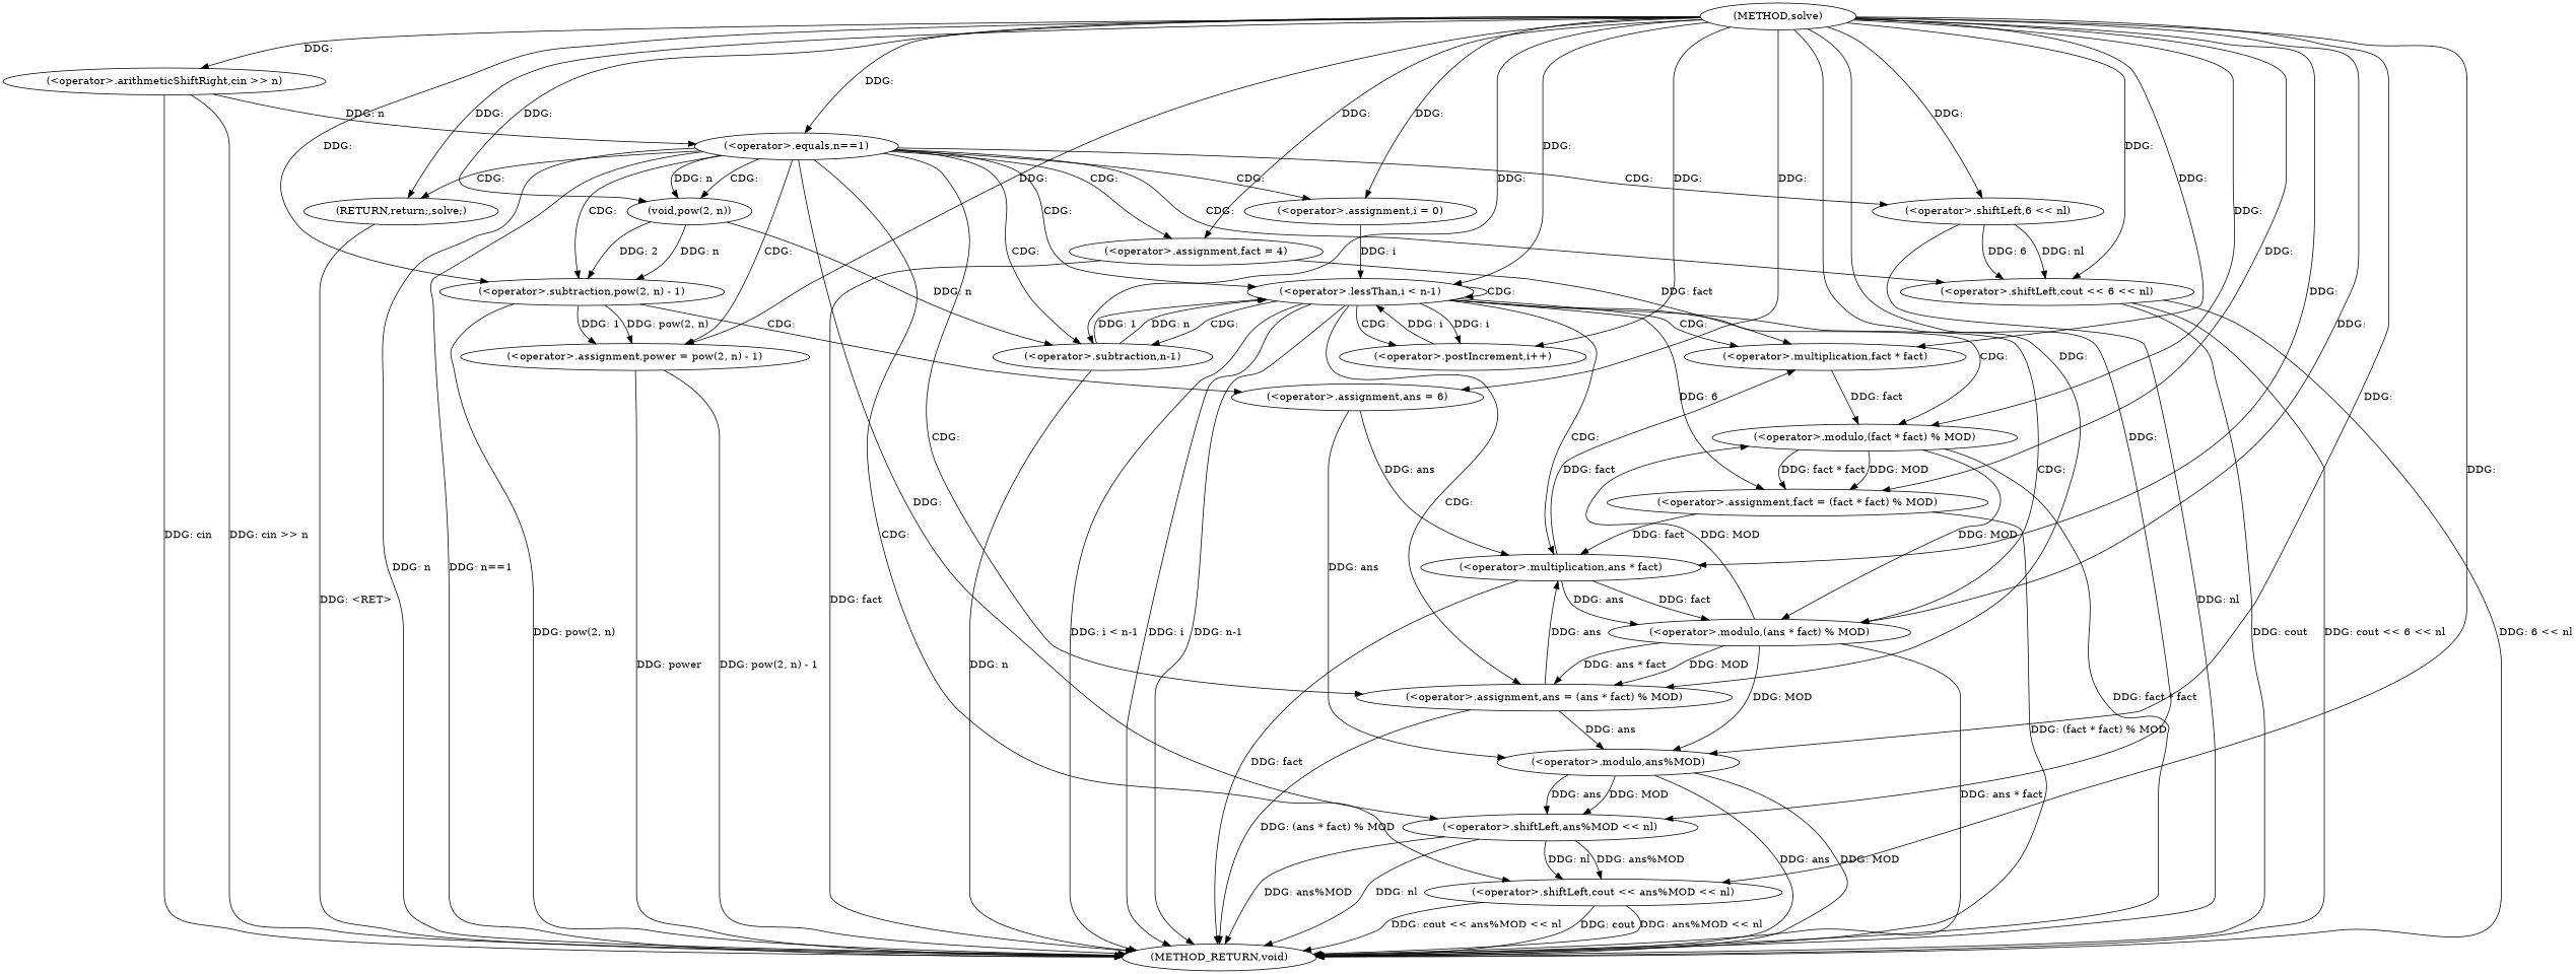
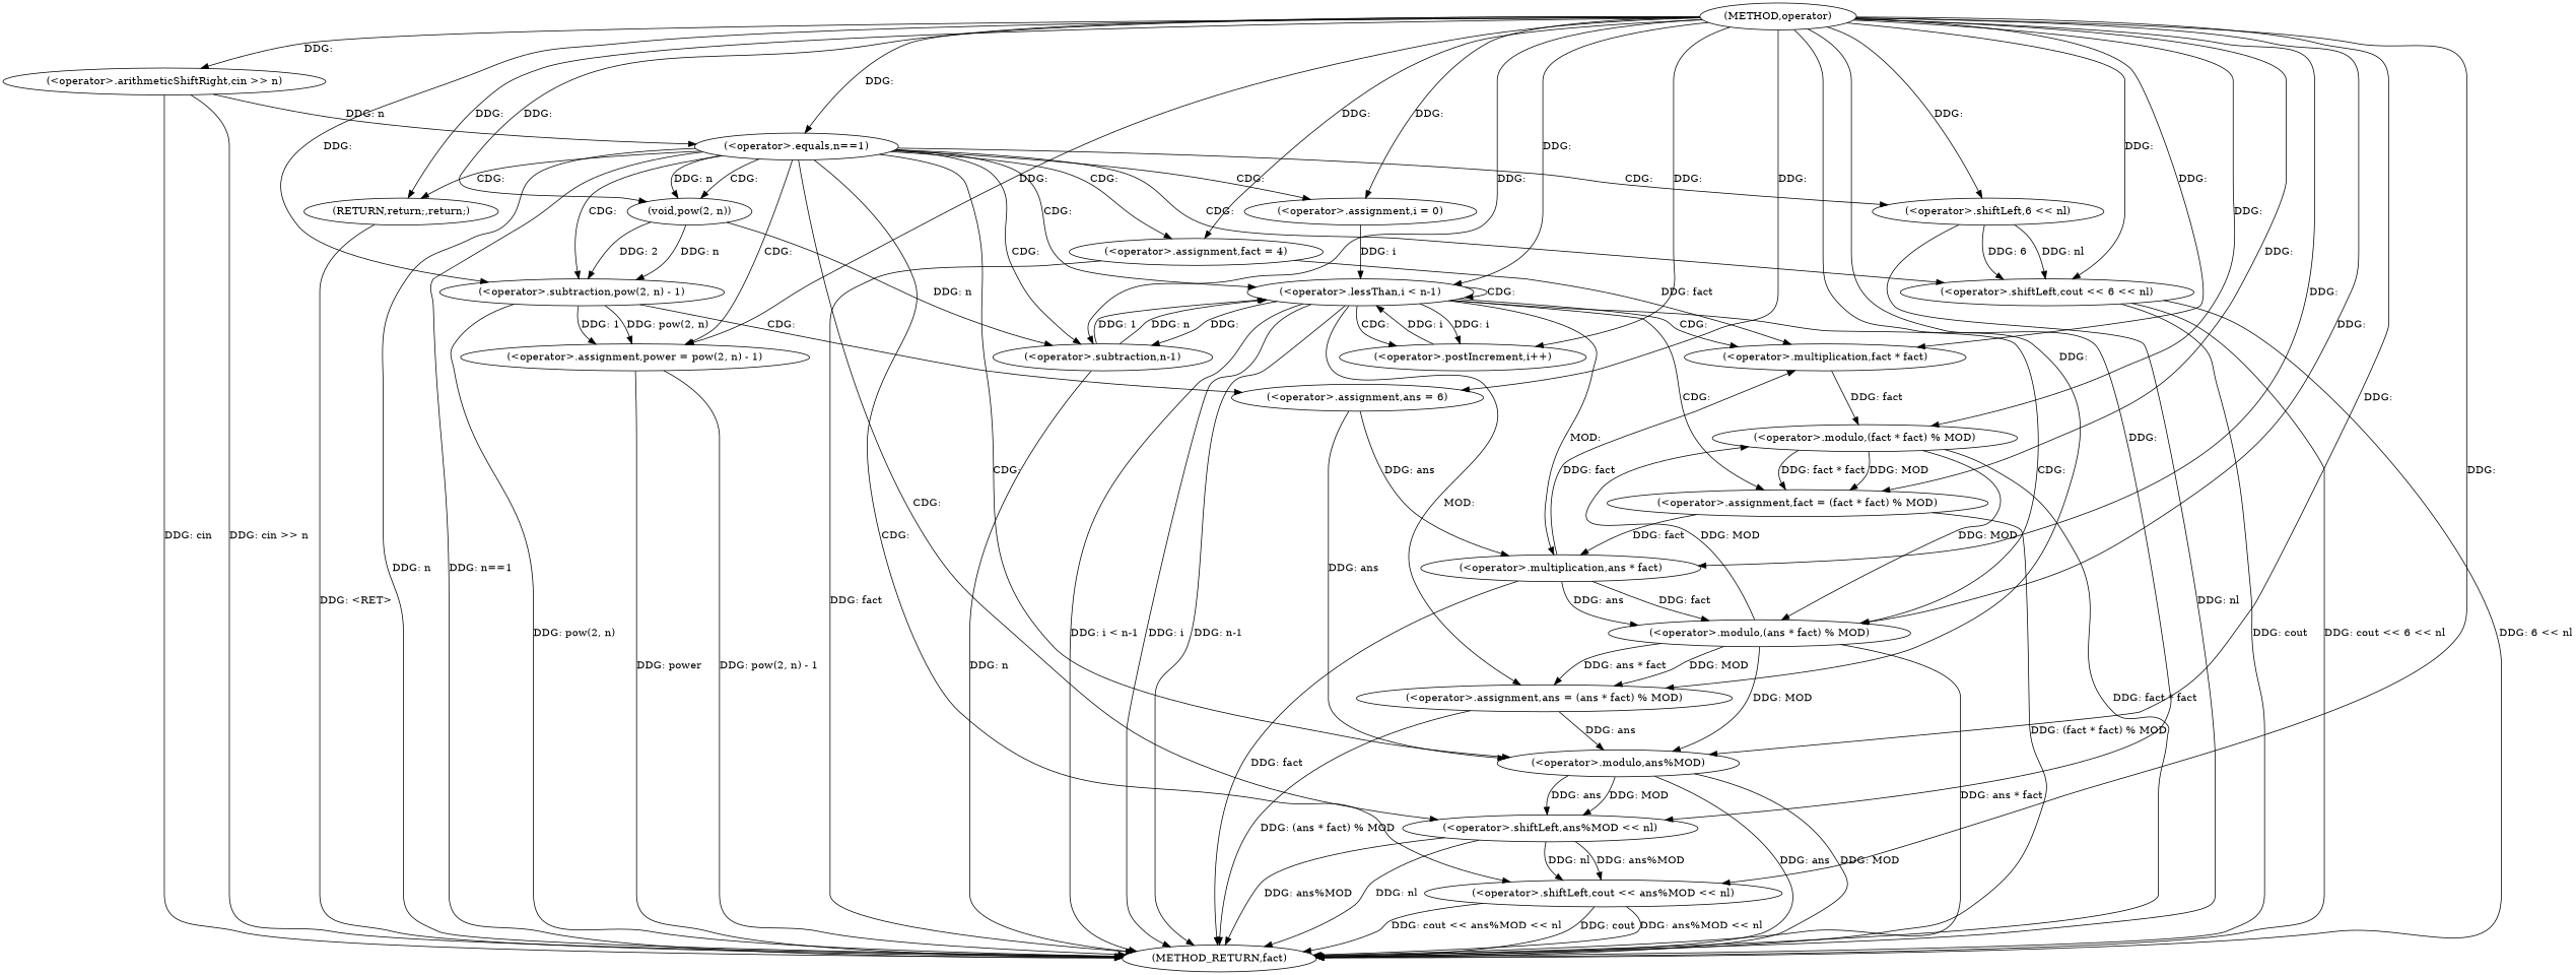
  digraph {
-   n1 [label="(METHOD,solve)"]
+   n1 [label="(METHOD,operator)"]
    n2 [label="(<operator>.arithmeticShiftRight,cin >> n)"]
    n3 [label="(<operator>.assignment,power = pow(2, n) - 1)"]
    n4 [label="(<operator>.assignment,fact = 4)"]
    n5 [label="(<operator>.assignment,ans = 6)"]
    n6 [label="(<operator>.shiftLeft,cout << ans%MOD << nl)"]
    n7 [label="(<operator>.equals,n==1)"]
    n8 [label="(<operator>.assignment,i = 0)"]
    n9 [label="(<operator>.lessThan,i < n-1)"]
    n10 [label="(<operator>.postIncrement,i++)"]
    n11 [label="(<operator>.shiftLeft,cout << 6 << nl)"]
-   n12 [label="(RETURN,return;,solve;)"]
+   n12 [label="(RETURN,return;,return;)"]
    n13 [label="(<operator>.subtraction,pow(2, n) - 1)"]
    n14 [label="(<operator>.assignment,fact = (fact * fact) % MOD)"]
    n15 [label="(<operator>.assignment,ans = (ans * fact) % MOD)"]
    n16 [label="(<operator>.shiftLeft,ans%MOD << nl)"]
    n17 [label="(void,pow(2, n))"]
    n18 [label="(<operator>.subtraction,n-1)"]
    n19 [label="(<operator>.modulo,ans%MOD)"]
    n20 [label="(<operator>.shiftLeft,6 << nl)"]
    n21 [label="(<operator>.modulo,(fact * fact) % MOD)"]
    n22 [label="(<operator>.modulo,(ans * fact) % MOD)"]
    n23 [label="(<operator>.multiplication,fact * fact)"]
    n24 [label="(<operator>.multiplication,ans * fact)"]
-   n25 [label="(METHOD_RETURN,void)"]
+   n25 [label="(METHOD_RETURN,fact)"]
    n1 -> n2 [label="DDG: "]
    n1 -> n3 [label="DDG: "]
    n1 -> n4 [label="DDG: "]
    n1 -> n5 [label="DDG: "]
    n1 -> n6 [label="DDG: "]
    n1 -> n7 [label="DDG: "]
    n1 -> n8 [label="DDG: "]
    n1 -> n9 [label="DDG: "]
    n1 -> n10 [label="DDG: "]
    n1 -> n11 [label="DDG: "]
    n1 -> n12 [label="DDG: "]
    n1 -> n13 [label="DDG: "]
    n1 -> n14 [label="DDG: "]
    n1 -> n15 [label="DDG: "]
    n1 -> n16 [label="DDG: "]
    n1 -> n17 [label="DDG: "]
    n1 -> n18 [label="DDG: "]
    n1 -> n19 [label="DDG: "]
    n1 -> n20 [label="DDG: "]
    n1 -> n21 [label="DDG: "]
    n1 -> n22 [label="DDG: "]
    n1 -> n23 [label="DDG: "]
    n1 -> n24 [label="DDG: "]
    n2 -> n7 [label="DDG: n"]
    n2 -> n25 [label="DDG: cin >> n"]
    n2 -> n25 [label="DDG: cin"]
    n3 -> n25 [label="DDG: power"]
    n3 -> n25 [label="DDG: pow(2, n) - 1"]
    n4 -> n23 [label="DDG: fact"]
    n4 -> n25 [label="DDG: fact"]
    n5 -> n19 [label="DDG: ans"]
    n5 -> n24 [label="DDG: ans"]
    n6 -> n25 [label="DDG: cout"]
    n6 -> n25 [label="DDG: ans%MOD << nl"]
    n6 -> n25 [label="DDG: cout << ans%MOD << nl"]
    n7 -> n3 [label="CDG: "]
    n7 -> n4 [label="CDG: "]
    n7 -> n6 [label="CDG: "]
    n7 -> n8 [label="CDG: "]
    n7 -> n9 [label="CDG: "]
    n7 -> n11 [label="CDG: "]
    n7 -> n12 [label="CDG: "]
    n7 -> n13 [label="CDG: "]
-   n7 -> n16 [label="DDG: "]
+   n7 -> n16 [label="CDG: "]
    n7 -> n17 [label="DDG: n"]
    n7 -> n17 [label="CDG: "]
    n7 -> n18 [label="CDG: "]
-   n7 -> n15 [label="CDG: "]
+   n7 -> n19 [label="CDG: "]
    n7 -> n20 [label="CDG: "]
    n7 -> n25 [label="DDG: n"]
    n7 -> n25 [label="DDG: n==1"]
    n8 -> n9 [label="DDG: i"]
    n9 -> n9 [label="CDG: "]
    n9 -> n10 [label="DDG: i"]
    n9 -> n10 [label="CDG: "]
-   n9 -> n14 [label="DDG: 6"]
-   n9 -> n15 [label="CDG: "]
-   n9 -> n18 [label="CDG: "]
-   n9 -> n21 [label="CDG: "]
+   n9 -> n14 [label="CDG: "]
+   n9 -> n15 [label="MOD: "]
+   n9 -> n18 [label="DDG: "]
    n9 -> n22 [label="CDG: "]
    n9 -> n23 [label="CDG: "]
-   n9 -> n24 [label="CDG: "]
+   n9 -> n24 [label="MOD: "]
    n9 -> n25 [label="DDG: i"]
    n9 -> n25 [label="DDG: n-1"]
    n9 -> n25 [label="DDG: i < n-1"]
    n10 -> n9 [label="DDG: i"]
    n11 -> n25 [label="DDG: cout"]
    n11 -> n25 [label="DDG: 6 << nl"]
    n11 -> n25 [label="DDG: cout << 6 << nl"]
    n12 -> n25 [label="DDG: <RET>"]
    n13 -> n3 [label="DDG: 1"]
    n13 -> n3 [label="DDG: pow(2, n)"]
    n13 -> n5 [label="CDG: "]
    n13 -> n25 [label="DDG: pow(2, n)"]
    n14 -> n24 [label="DDG: fact"]
    n14 -> n25 [label="DDG: (fact * fact) % MOD"]
    n15 -> n19 [label="DDG: ans"]
-   n15 -> n24 [label="DDG: ans"]
    n15 -> n25 [label="DDG: (ans * fact) % MOD"]
    n16 -> n6 [label="DDG: nl"]
    n16 -> n6 [label="DDG: ans%MOD"]
    n16 -> n25 [label="DDG: ans%MOD"]
    n16 -> n25 [label="DDG: nl"]
    n17 -> n13 [label="DDG: n"]
    n17 -> n13 [label="DDG: 2"]
    n17 -> n18 [label="DDG: n"]
    n18 -> n9 [label="DDG: 1"]
    n18 -> n9 [label="DDG: n"]
    n18 -> n25 [label="DDG: n"]
    n19 -> n16 [label="DDG: ans"]
    n19 -> n16 [label="DDG: MOD"]
    n19 -> n25 [label="DDG: ans"]
    n19 -> n25 [label="DDG: MOD"]
    n20 -> n11 [label="DDG: nl"]
    n20 -> n11 [label="DDG: 6"]
    n20 -> n25 [label="DDG: nl"]
    n21 -> n14 [label="DDG: fact * fact"]
    n21 -> n14 [label="DDG: MOD"]
    n21 -> n22 [label="DDG: MOD"]
    n21 -> n25 [label="DDG: fact * fact"]
    n22 -> n15 [label="DDG: ans * fact"]
    n22 -> n15 [label="DDG: MOD"]
    n22 -> n19 [label="DDG: MOD"]
    n22 -> n21 [label="DDG: MOD"]
    n22 -> n25 [label="DDG: ans * fact"]
    n23 -> n21 [label="DDG: fact"]
    n24 -> n22 [label="DDG: fact"]
    n24 -> n22 [label="DDG: ans"]
    n24 -> n23 [label="DDG: fact"]
    n24 -> n25 [label="DDG: fact"]
  }
